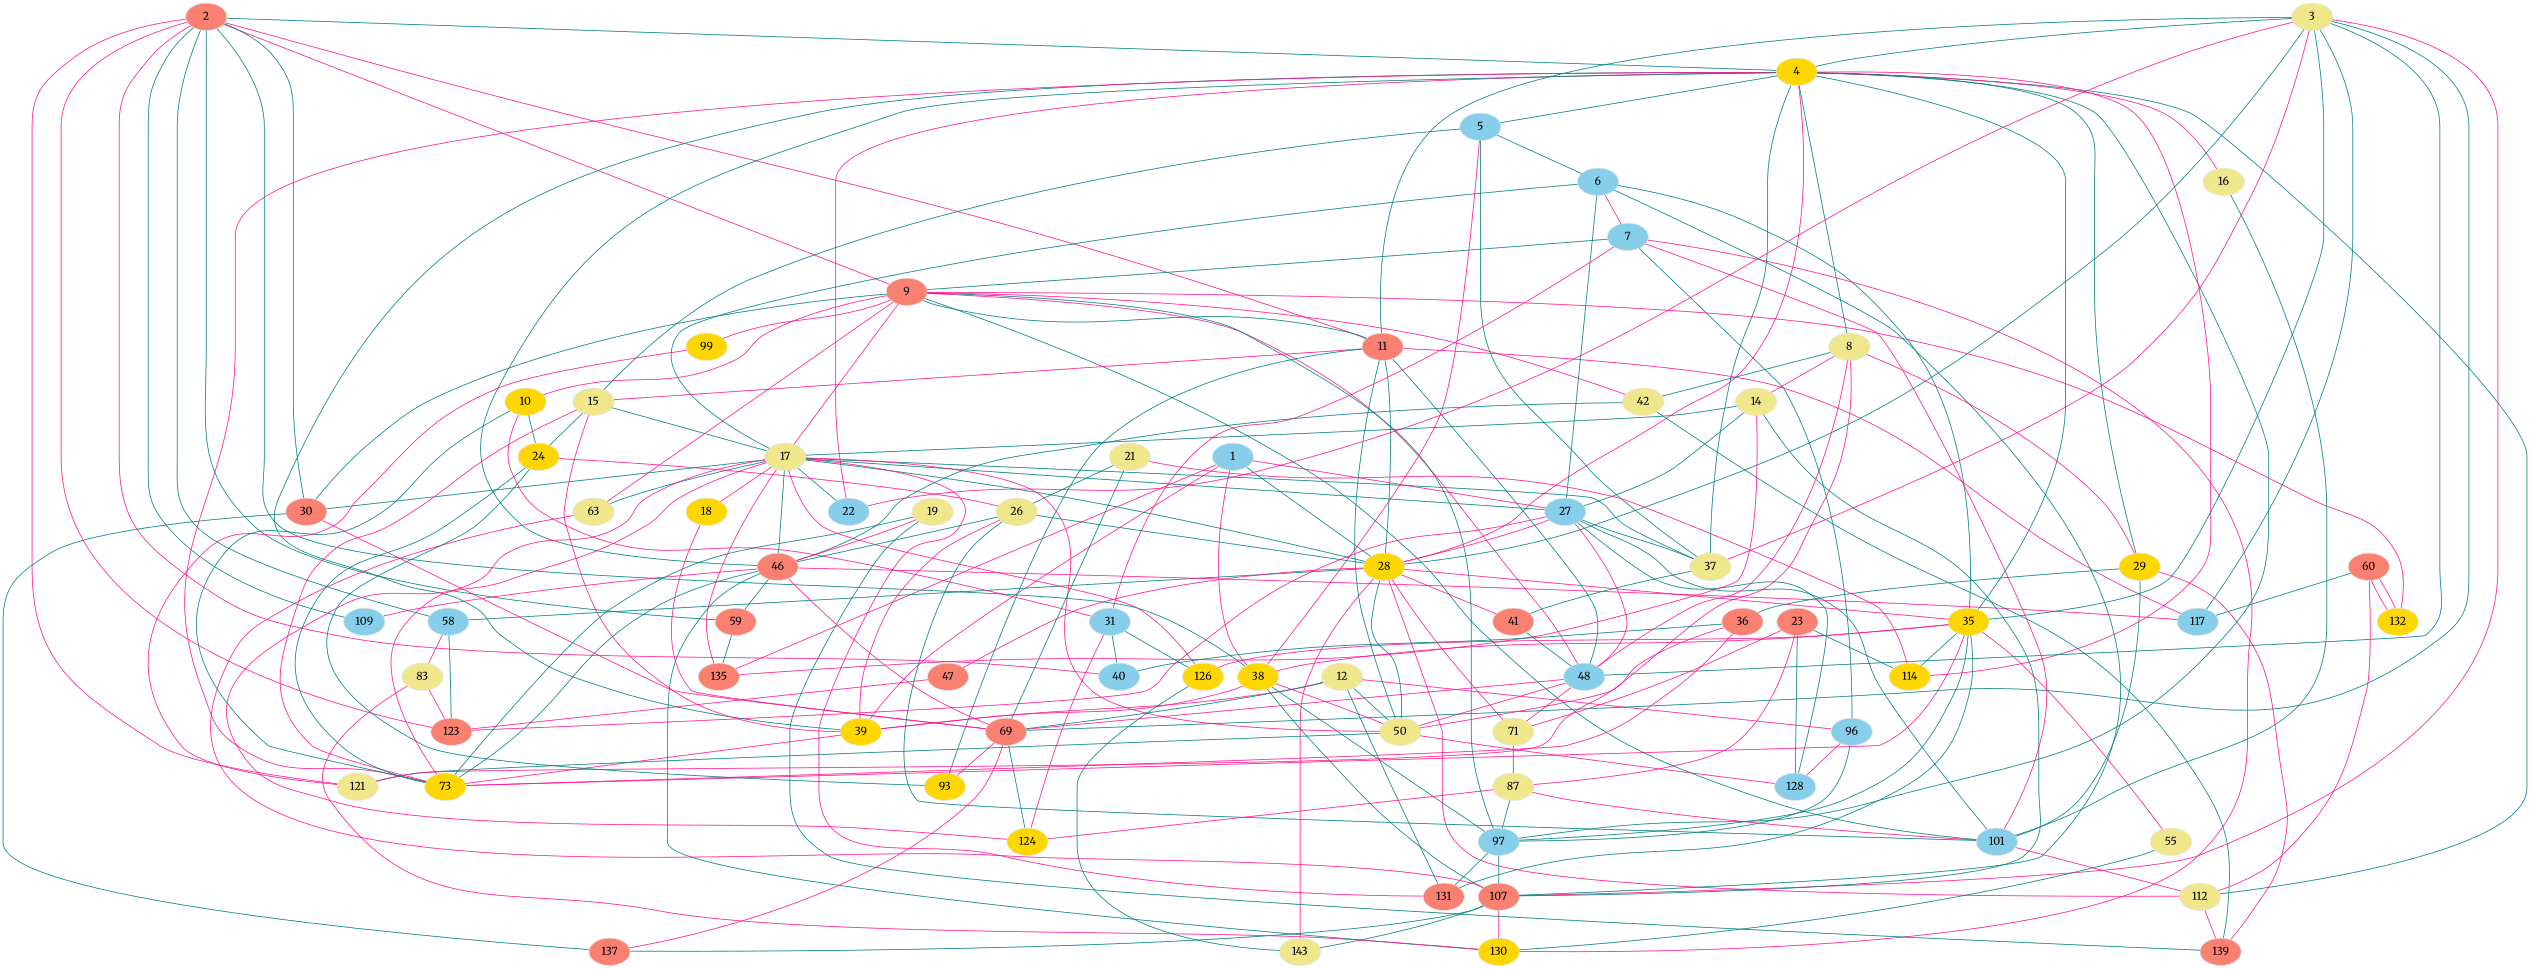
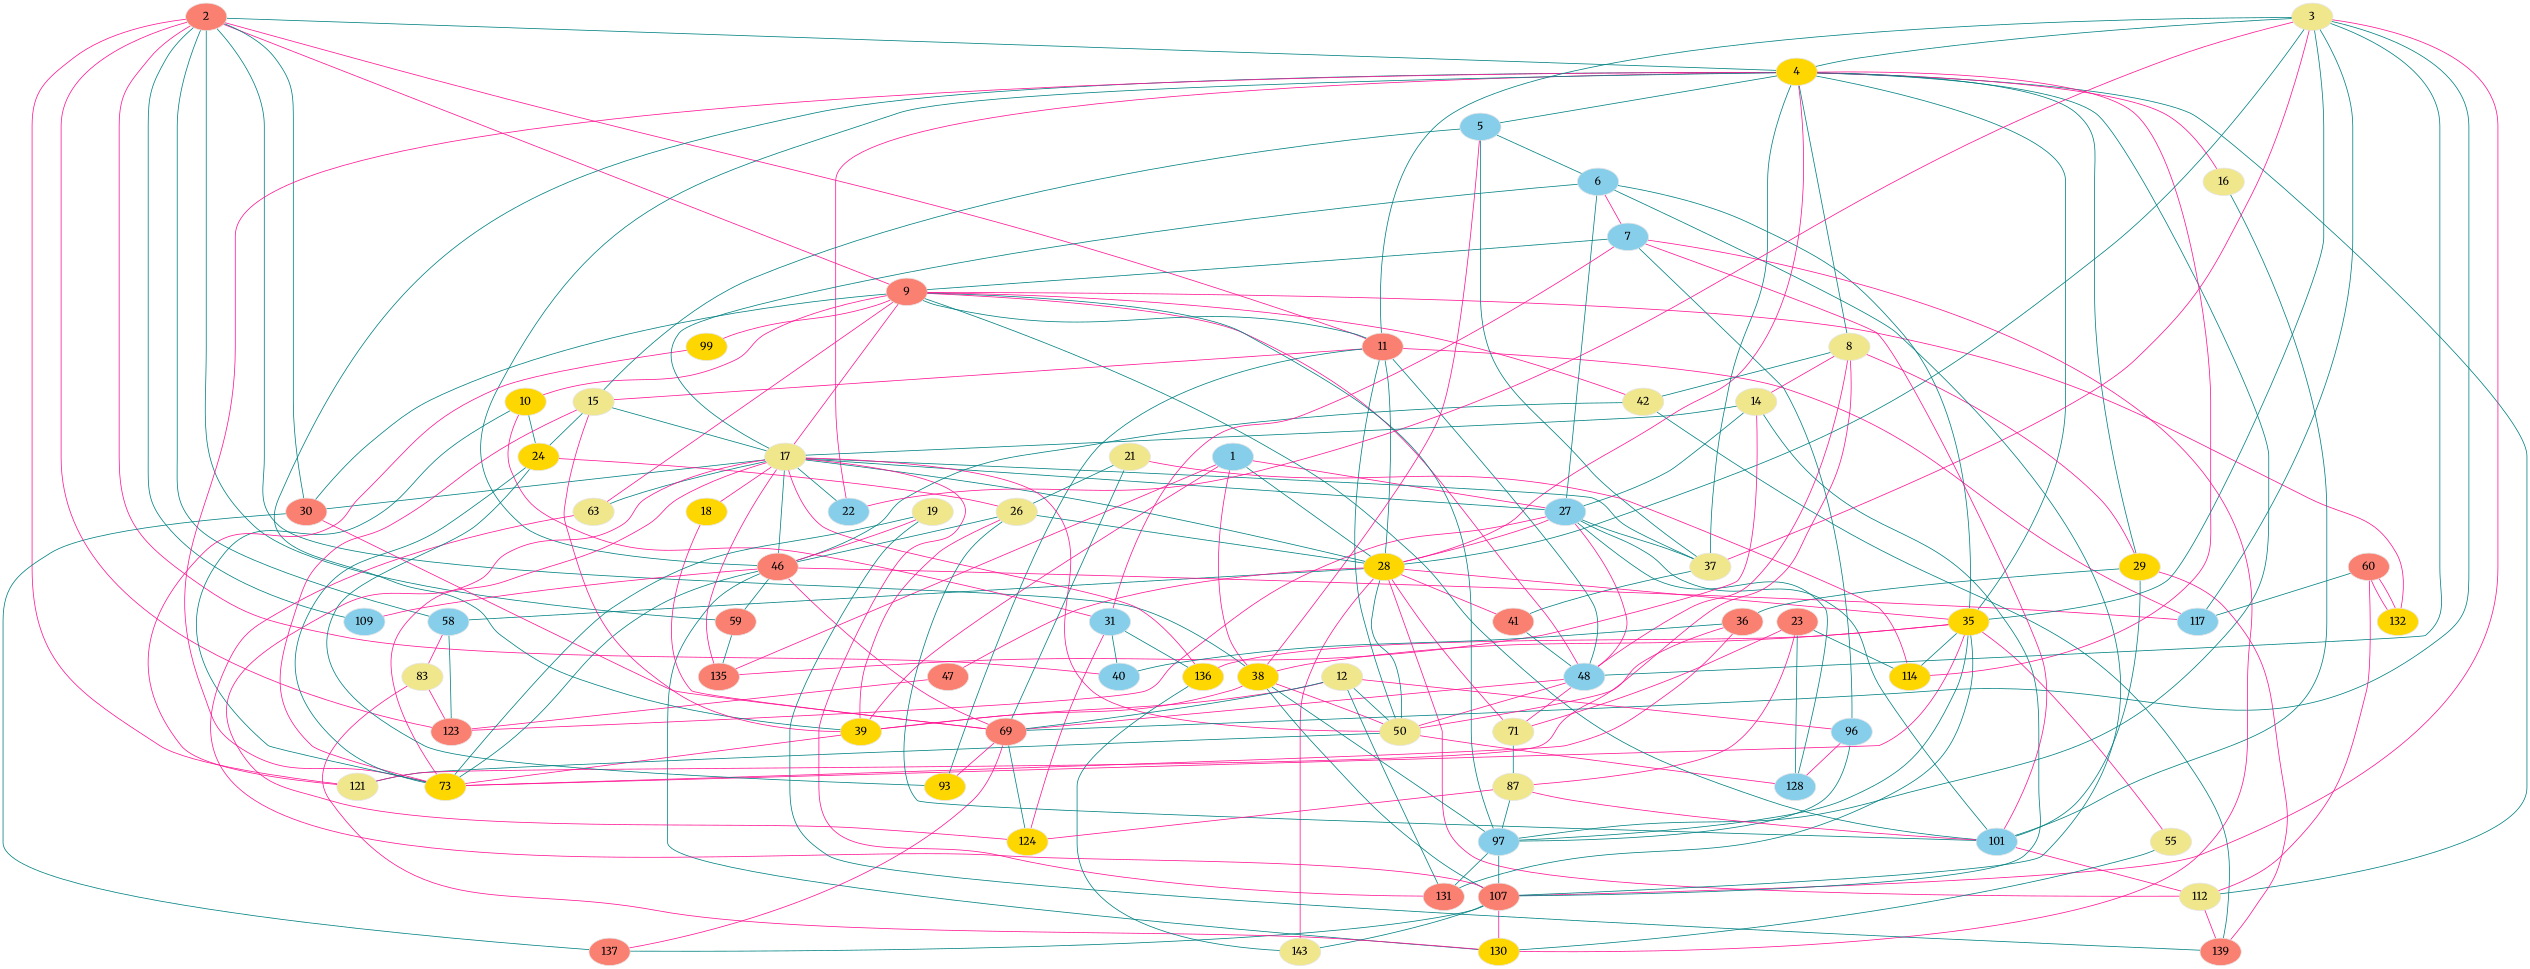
  graph {
    fontname=Merriweather
    node [color=gray90 fillcolor=khaki fontname=Merriweather style=filled]
    edge [color=teal fontname=Merriweather]
    1 [fillcolor=skyblue super="+25"]
    27 [fillcolor=skyblue super="+105+62"]
    28 [fillcolor=gold super="+44+103+33"]
    38 [fillcolor=gold super="+74+127"]
    39 [fillcolor=gold super="+49"]
    135 [fillcolor=salmon]
    123 [fillcolor=salmon]
    37 [super="+142"]
    48 [fillcolor=skyblue super="+65"]
    101 [fillcolor=skyblue super="+115"]
    128 [fillcolor=skyblue]
    58 [fillcolor=skyblue super="+89"]
    35 [fillcolor=gold super="+92+56+81"]
    112
    50 [super="+67"]
    71
    41 [fillcolor=salmon]
    47 [fillcolor=salmon]
    143
    107 [fillcolor=salmon super="+129"]
    97 [fillcolor=skyblue super="+106"]
    73 [fillcolor=gold super="+134"]
    2 [fillcolor=salmon super="+66+43"]
    4 [fillcolor=gold super="+77+64+72"]
    9 [fillcolor=salmon super="+13+75"]
    11 [fillcolor=salmon super="+110+54"]
    30 [fillcolor=salmon super="+32"]
    40 [fillcolor=skyblue super="+122"]
    59 [fillcolor=salmon]
    109 [fillcolor=skyblue]
    121
    22 [fillcolor=skyblue]
    5 [fillcolor=skyblue super="+85"]
    8 [super="+102+136"]
    16
    29 [fillcolor=gold super="+57+120"]
    46 [fillcolor=salmon super="+70+141"]
    114 [fillcolor=gold]
    17 [super="+34+88"]
    42 [super="+95"]
    10 [fillcolor=gold super="+140"]
    63
    99 [fillcolor=gold]
    132 [fillcolor=gold]
    117 [fillcolor=skyblue]
    15 [super="+53+91"]
    93 [fillcolor=gold]
    69 [fillcolor=salmon super="+80+98"]
    137 [fillcolor=salmon]
    83
    3 [super="+52+68+82"]
    131 [fillcolor=salmon super="+133"]
-   126 [fillcolor=gold]
+   126 [fillcolor=gold label=136]
    55
    124 [fillcolor=gold super="+144"]
    130 [fillcolor=gold]
    6 [fillcolor=skyblue super="+45"]
    14 [super="+20"]
    139 [fillcolor=salmon]
    36 [fillcolor=salmon]
    7 [fillcolor=skyblue super="+145"]
    24 [fillcolor=gold super="+118+94"]
    31 [fillcolor=skyblue super="+113"]
    96 [fillcolor=skyblue]
    18 [fillcolor=gold]
    26 [super="+76"]
    12
    19
    21
    23 [fillcolor=salmon super="+61+78"]
    87 [super="+111"]
    60 [fillcolor=salmon]
    1 -- 27 [color=deeppink]
    1 -- 28
    1 -- 38 [color=deeppink]
    1 -- 39 [color=deeppink]
    1 -- 135 [color=deeppink]
    27 -- 28 [color=deeppink]
    27 -- 123 [color=deeppink]
    27 -- 37
    27 -- 48 [color=deeppink]
    27 -- 101
    27 -- 128
    28 -- 58
    28 -- 35 [color=deeppink]
    28 -- 112 [color=deeppink]
    28 -- 50
    28 -- 71 [color=deeppink]
    28 -- 41 [color=deeppink]
    28 -- 47 [color=deeppink]
    28 -- 143 [color=deeppink]
    38 -- 39 [color=deeppink]
    38 -- 50 [color=deeppink]
    38 -- 107
    38 -- 97
    39 -- 73 [color=deeppink]
    37 -- 41 [weight=2]
    48 -- 50 [color=deeppink]
    48 -- 71 [color=deeppink]
    48 -- 69 [color=deeppink]
    101 -- 112 [color=deeppink]
    58 -- 123
    58 -- 83 [color=deeppink]
    35 -- 38 [color=deeppink weight=2]
    35 -- 97
    35 -- 73 [color=deeppink]
    35 -- 114
    35 -- 131
    35 -- 126 [color=deeppink]
    35 -- 55 [color=deeppink]
    112 -- 139 [color=deeppink]
    50 -- 128 [color=deeppink]
    50 -- 121
    71 -- 87
    41 -- 48
    47 -- 123 [color=deeppink]
    107 -- 143
    107 -- 137
    107 -- 130 [color=deeppink]
    97 -- 107
    97 -- 131 [weight=2]
    2 -- 38
    2 -- 123 [color=deeppink]
    2 -- 58
    2 -- 4
    2 -- 9 [color=deeppink]
    2 -- 11 [color=deeppink]
    2 -- 30
    2 -- 40 [color=deeppink]
    2 -- 59
    2 -- 109
    2 -- 121 [color=deeppink]
    4 -- 28 [color=deeppink]
    4 -- 39
    4 -- 37
    4 -- 35
    4 -- 112
    4 -- 97
    4 -- 73 [color=deeppink]
    4 -- 22 [color=deeppink weight=2]
    4 -- 5
    4 -- 8
    4 -- 16 [color=deeppink]
    4 -- 29
    4 -- 46
    4 -- 114 [color=deeppink]
    9 -- 48 [color=deeppink]
    9 -- 101 [weight=2]
    9 -- 97
    9 -- 11
    9 -- 30
    9 -- 17 [color=deeppink weight=2]
    9 -- 42 [color=deeppink]
    9 -- 10 [color=deeppink]
    9 -- 63 [color=deeppink]
    9 -- 99 [color=deeppink]
    9 -- 132 [color=deeppink]
    11 -- 28
    11 -- 48
    11 -- 50
    11 -- 117 [color=deeppink]
    11 -- 15 [color=deeppink]
    11 -- 93
    30 -- 69 [color=deeppink]
    30 -- 137
    59 -- 135
    5 -- 38 [color=deeppink]
    5 -- 37
    5 -- 15
    5 -- 6
    8 -- 48 [color=deeppink]
    8 -- 121 [color=deeppink]
    8 -- 29 [color=deeppink]
    8 -- 42
    8 -- 14 [color=deeppink]
    16 -- 101
    29 -- 101
    29 -- 139 [color=deeppink]
    29 -- 36
    46 -- 73
    46 -- 59
    46 -- 109 [color=deeppink]
    46 -- 117 [color=deeppink]
    46 -- 69 [color=deeppink]
    46 -- 130
    17 -- 27
    17 -- 28
    17 -- 135 [color=deeppink]
    17 -- 37
    17 -- 50 [color=deeppink]
    17 -- 73 [color=deeppink]
    17 -- 30
    17 -- 22
    17 -- 46
    17 -- 63
    17 -- 131 [color=deeppink]
    17 -- 126 [color=deeppink]
    17 -- 124 [color=deeppink]
    17 -- 18 [color=deeppink weight=2]
    42 -- 46
    42 -- 139
    10 -- 73
    10 -- 24
    10 -- 31 [color=deeppink]
    63 -- 107 [color=deeppink]
    99 -- 121 [color=deeppink]
    15 -- 39 [color=deeppink]
    15 -- 73 [color=deeppink]
    15 -- 17
    15 -- 24
    69 -- 93 [color=deeppink]
    69 -- 137 [color=deeppink]
    69 -- 124
    83 -- 123 [color=deeppink]
    83 -- 130 [color=deeppink]
    3 -- 28
    3 -- 37 [color=deeppink]
    3 -- 48
    3 -- 35
    3 -- 107 [color=deeppink]
    3 -- 4
    3 -- 11
    3 -- 22 [color=deeppink]
    3 -- 117
    3 -- 69
    126 -- 143
    55 -- 130
    6 -- 27
    6 -- 35
    6 -- 107
    6 -- 17
    6 -- 7 [color=deeppink]
    14 -- 27
    14 -- 135 [color=deeppink]
    14 -- 107
    14 -- 17
    36 -- 50 [color=deeppink]
    36 -- 73 [color=deeppink]
    36 -- 40
    7 -- 101 [color=deeppink]
    7 -- 9
    7 -- 130 [color=deeppink]
    7 -- 31 [color=deeppink]
    7 -- 96
    24 -- 73
    24 -- 93
    24 -- 26 [color=deeppink]
    31 -- 40
    31 -- 126
    31 -- 124 [color=deeppink]
    96 -- 128 [color=deeppink]
    96 -- 97
    18 -- 69 [color=deeppink]
    26 -- 28
    26 -- 39 [color=deeppink]
    26 -- 101
    26 -- 46
    12 -- 39 [color=deeppink]
    12 -- 50
    12 -- 69
    12 -- 131
    12 -- 96 [color=deeppink]
    19 -- 73
    19 -- 46 [color=deeppink]
    19 -- 139
    21 -- 114 [color=deeppink]
    21 -- 69
    21 -- 26
    23 -- 128
    23 -- 71 [color=deeppink]
    23 -- 114
    23 -- 87 [color=deeppink]
    87 -- 101 [color=deeppink]
    87 -- 97
    87 -- 124 [color=deeppink]
    60 -- 112 [color=deeppink]
    60 -- 132 [color=deeppink]
    60 -- 132 [color=deeppink]
    60 -- 117
  }
